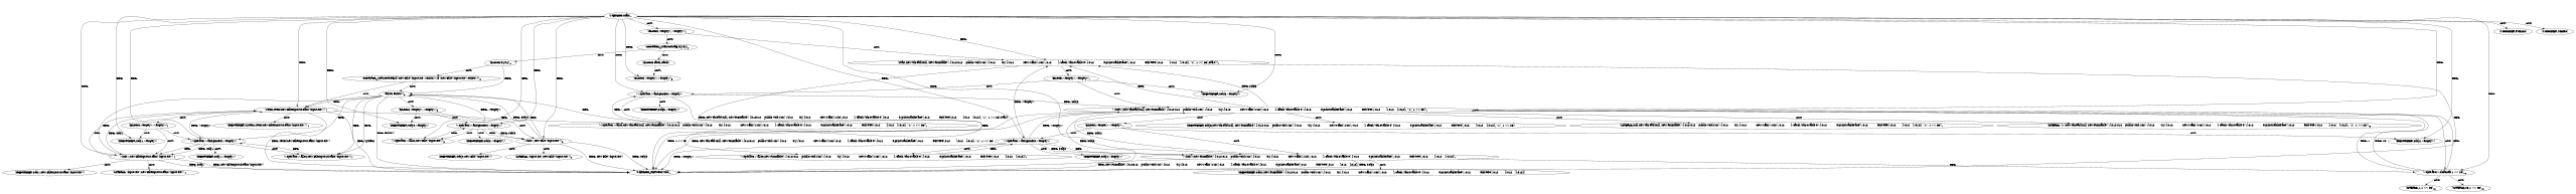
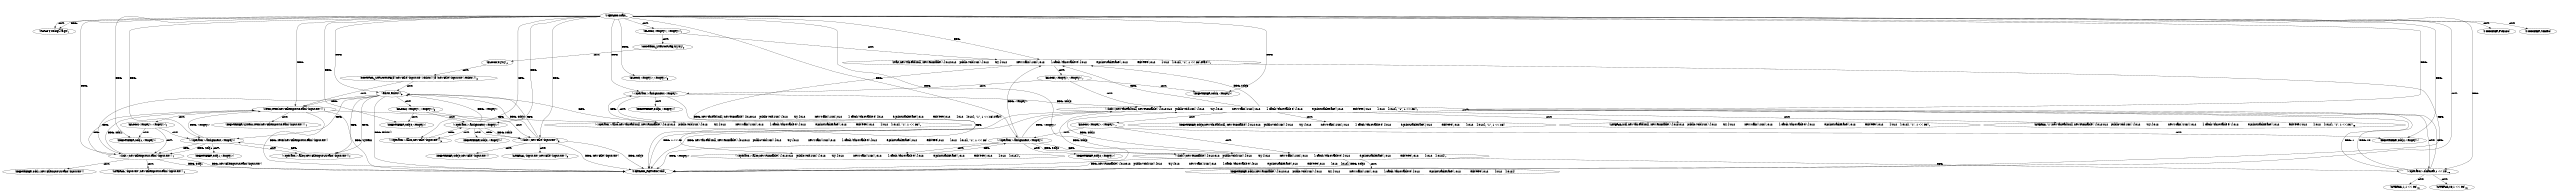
  digraph {
    n1 [label=<(METHOD,main)<SUB>1</SUB>>]
+   n2 [label=<(PARAM,String[] args)<SUB>1</SUB>>]
    n3 [label=<(BLOCK,&lt;empty&gt;,&lt;empty&gt;)<SUB>1</SUB>>]
    n4 [label=<(exists,exists())<SUB>3</SUB>>]
    n5 [label=<(&lt;operator&gt;.assignment,&lt;empty&gt;)>]
    n6 [label=<(&lt;operator&gt;.alloc,new File(&quot;input.txt&quot;))<SUB>3</SUB>>]
    n7 [label=<(&lt;init&gt;,new File(&quot;input.txt&quot;))<SUB>3</SUB>>]
    n8 [label=<(IDENTIFIER,$obj0,&lt;empty&gt;)>]
    n9 [label=<(setIn,setIn(new FileInputStream(&quot;input.txt&quot;)))<SUB>4</SUB>>]
    n10 [label=<(&lt;operator&gt;.assignment,&lt;empty&gt;)>]
    n11 [label=<(&lt;init&gt;,new FileInputStream(&quot;input.txt&quot;))<SUB>4</SUB>>]
    n12 [label=<(IDENTIFIER,$obj1,&lt;empty&gt;)>]
    n13 [label=<(BLOCK,&lt;empty&gt;,&lt;empty&gt;)<SUB>5</SUB>>]
    n14 [label=<(start,new Thread(null, new Runnable() {\012\012    public void run() {\012        try {\012            new Main().run();\012        } catch (Throwable e) {\012            e.printStackTrace();\012            exit(999);\012        }\012    }\012}, &quot;1&quot;, 1 &lt;&lt; 23).start())<SUB>7</SUB>>]
    n15 [label=<(&lt;operator&gt;.assignment,&lt;empty&gt;)>]
    n16 [label=<(&lt;init&gt;,new Thread(null, new Runnable() {\012\012    public void run() {\012        try {\012            new Main().run();\012        } catch (Throwable e) {\012            e.printStackTrace();\012            exit(999);\012        }\012    }\012}, &quot;1&quot;, 1 &lt;&lt; 23))<SUB>7</SUB>>]
    n17 [label=<(&lt;operator&gt;.assignment,&lt;empty&gt;)>]
    n18 [label=<(&lt;init&gt;,new Runnable() {\012\012    public void run() {\012        try {\012            new Main().run();\012        } catch (Throwable e) {\012            e.printStackTrace();\012            exit(999);\012        }\012    }\012})<SUB>7</SUB>>]
    n19 [label=<(IDENTIFIER,$obj2,&lt;empty&gt;)>]
    n20 [label=<(&lt;operator&gt;.shiftLeft,1 &lt;&lt; 23)<SUB>16</SUB>>]
    n21 [label=<(IDENTIFIER,$obj3,&lt;empty&gt;)>]
    n22 [label=<(MODIFIER,PUBLIC)>]
    n23 [label=<(MODIFIER,STATIC)>]
    n24 [label=<(METHOD_RETURN,void)<SUB>1</SUB>>]
    n25 [label=<(CONTROL_STRUCTURE,try,try)<SUB>2</SUB>>]
    n26 [label=<(BLOCK,&lt;empty&gt;,&lt;empty&gt;)<SUB>3</SUB>>]
    n27 [label=<(&lt;operator&gt;.alloc,new FileInputStream(&quot;input.txt&quot;))<SUB>4</SUB>>]
    n28 [label=<(&lt;operator&gt;.alloc,new Thread(null, new Runnable() {\012\012    public void run() {\012        try {\012            new Main().run();\012        } catch (Throwable e) {\012            e.printStackTrace();\012            exit(999);\012        }\012    }\012}, &quot;1&quot;, 1 &lt;&lt; 23))<SUB>7</SUB>>]
    n29 [label=<(IDENTIFIER,$obj0,&lt;empty&gt;)>]
    n30 [label=<(IDENTIFIER,$obj0,new File(&quot;input.txt&quot;))>]
    n31 [label=<(LITERAL,&quot;input.txt&quot;,new File(&quot;input.txt&quot;))<SUB>3</SUB>>]
    n32 [label=<(IDENTIFIER,System,setIn(new FileInputStream(&quot;input.txt&quot;)))<SUB>4</SUB>>]
    n33 [label=<(BLOCK,&lt;empty&gt;,&lt;empty&gt;)<SUB>4</SUB>>]
    n34 [label=<(IDENTIFIER,$obj1,&lt;empty&gt;)>]
    n35 [label=<(IDENTIFIER,$obj1,new FileInputStream(&quot;input.txt&quot;))>]
    n36 [label=<(LITERAL,&quot;input.txt&quot;,new FileInputStream(&quot;input.txt&quot;))<SUB>4</SUB>>]
    n37 [label=<(BLOCK,&lt;empty&gt;,&lt;empty&gt;)<SUB>7</SUB>>]
    n38 [label=<(IDENTIFIER,$obj3,&lt;empty&gt;)>]
    n39 [label=<(&lt;operator&gt;.alloc,new Runnable() {\012\012    public void run() {\012        try {\012            new Main().run();\012        } catch (Throwable e) {\012            e.printStackTrace();\012            exit(999);\012        }\012    }\012})<SUB>7</SUB>>]
    n40 [label=<(IDENTIFIER,$obj3,new Thread(null, new Runnable() {\012\012    public void run() {\012        try {\012            new Main().run();\012        } catch (Throwable e) {\012            e.printStackTrace();\012            exit(999);\012        }\012    }\012}, &quot;1&quot;, 1 &lt;&lt; 23))>]
    n41 [label=<(LITERAL,null,new Thread(null, new Runnable() {\012\012    public void run() {\012        try {\012            new Main().run();\012        } catch (Throwable e) {\012            e.printStackTrace();\012            exit(999);\012        }\012    }\012}, &quot;1&quot;, 1 &lt;&lt; 23))<SUB>7</SUB>>]
    n42 [label=<(BLOCK,&lt;empty&gt;,&lt;empty&gt;)<SUB>7</SUB>>]
    n43 [label=<(LITERAL,&quot;1&quot;,new Thread(null, new Runnable() {\012\012    public void run() {\012        try {\012            new Main().run();\012        } catch (Throwable e) {\012            e.printStackTrace();\012            exit(999);\012        }\012    }\012}, &quot;1&quot;, 1 &lt;&lt; 23))<SUB>16</SUB>>]
    n44 [label=<(IDENTIFIER,$obj2,&lt;empty&gt;)>]
    n45 [label=<(IDENTIFIER,$obj2,new Runnable() {\012\012    public void run() {\012        try {\012            new Main().run();\012        } catch (Throwable e) {\012            e.printStackTrace();\012            exit(999);\012        }\012    }\012})>]
    n46 [label=<(LITERAL,1,1 &lt;&lt; 23)<SUB>16</SUB>>]
    n47 [label=<(LITERAL,23,1 &lt;&lt; 23)<SUB>16</SUB>>]
    n48 [label=<(BLOCK,try,try)<SUB>2</SUB>>]
-   n49 [label=<(BLOCK,catch,catch)>]
    n50 [label=<(CONTROL_STRUCTURE,if (new File(&quot;input.txt&quot;).exists()),if (new File(&quot;input.txt&quot;).exists()))<SUB>3</SUB>>]
+   n1 -> n2 [label="AST: "]
+   n1 -> n2 [label="DDG: "]
    n1 -> n3 [label="AST: "]
-   n48 -> n4 [label="DDG: "]
+   n1 -> n4 [label="DDG: "]
    n1 -> n5 [label="DDG: "]
    n1 -> n6 [label="CFG: "]
    n1 -> n7 [label="DDG: "]
    n1 -> n8 [label="DDG: "]
    n1 -> n9 [label="DDG: "]
    n1 -> n10 [label="DDG: "]
    n1 -> n11 [label="DDG: "]
    n1 -> n12 [label="DDG: "]
    n1 -> n13 [label="DDG: "]
    n1 -> n14 [label="DDG: "]
    n1 -> n15 [label="DDG: "]
    n1 -> n16 [label="DDG: "]
    n1 -> n17 [label="DDG: "]
    n1 -> n18 [label="DDG: "]
    n1 -> n19 [label="DDG: "]
    n1 -> n20 [label="DDG: "]
    n1 -> n21 [label="DDG: "]
    n1 -> n22 [label="AST: "]
    n1 -> n23 [label="AST: "]
+   n1 -> n24 [label="AST: "]
    n3 -> n14 [label="AST: "]
    n3 -> n25 [label="AST: "]
    n4 -> n9 [label="CDG: "]
    n4 -> n10 [label="CDG: "]
    n4 -> n11 [label="CDG: "]
    n4 -> n24 [label="DDG: exists()"]
    n4 -> n26 [label="AST: "]
    n4 -> n27 [label="CFG: "]
    n4 -> n27 [label="CDG: "]
    n4 -> n28 [label="CFG: "]
    n5 -> n4 [label="DDG: &lt;empty&gt;"]
    n5 -> n6 [label="AST: "]
    n5 -> n7 [label="CFG: "]
    n5 -> n7 [label="DDG: $obj0"]
    n5 -> n29 [label="AST: "]
    n6 -> n5 [label="CFG: "]
    n7 -> n4 [label="CFG: "]
    n7 -> n4 [label="DDG: $obj0"]
    n7 -> n24 [label="DDG: $obj0"]
    n7 -> n24 [label="DDG: new File(&quot;input.txt&quot;)"]
    n7 -> n30 [label="AST: "]
    n7 -> n31 [label="AST: "]
    n9 -> n24 [label="DDG: setIn(new FileInputStream(&quot;input.txt&quot;))"]
    n9 -> n24 [label="DDG: System"]
    n9 -> n28 [label="CFG: "]
    n9 -> n32 [label="AST: "]
    n9 -> n33 [label="AST: "]
    n10 -> n9 [label="DDG: &lt;empty&gt;"]
    n10 -> n11 [label="CFG: "]
    n10 -> n11 [label="DDG: $obj1"]
    n10 -> n27 [label="AST: "]
    n10 -> n34 [label="AST: "]
    n11 -> n9 [label="CFG: "]
    n11 -> n9 [label="DDG: $obj1"]
    n11 -> n24 [label="DDG: $obj1"]
    n11 -> n24 [label="DDG: new FileInputStream(&quot;input.txt&quot;)"]
    n11 -> n35 [label="AST: "]
    n11 -> n36 [label="AST: "]
    n14 -> n24 [label="CFG: "]
    n14 -> n24 [label="DDG: new Thread(null, new Runnable() {\012\012    public void run() {\012        try {\012            new Main().run();\012        } catch (Throwable e) {\012            e.printStackTrace();\012            exit(999);\012        }\012    }\012}, &quot;1&quot;, 1 &lt;&lt; 23).start()"]
    n14 -> n37 [label="AST: "]
    n15 -> n16 [label="DDG: $obj3"]
    n15 -> n28 [label="AST: "]
    n15 -> n38 [label="AST: "]
    n15 -> n39 [label="CFG: "]
    n16 -> n14 [label="CFG: "]
    n16 -> n14 [label="DDG: $obj3"]
    n16 -> n20 [label="AST: "]
    n16 -> n24 [label="DDG: $obj3"]
    n16 -> n24 [label="DDG: 1 &lt;&lt; 23"]
    n16 -> n24 [label="DDG: new Thread(null, new Runnable() {\012\012    public void run() {\012        try {\012            new Main().run();\012        } catch (Throwable e) {\012            e.printStackTrace();\012            exit(999);\012        }\012    }\012}, &quot;1&quot;, 1 &lt;&lt; 23)"]
    n16 -> n40 [label="AST: "]
    n16 -> n41 [label="AST: "]
    n16 -> n42 [label="AST: "]
    n16 -> n43 [label="AST: "]
    n17 -> n14 [label="DDG: &lt;empty&gt;"]
    n17 -> n16 [label="DDG: &lt;empty&gt;"]
    n17 -> n18 [label="CFG: "]
    n17 -> n18 [label="DDG: $obj2"]
    n17 -> n24 [label="DDG: &lt;empty&gt;"]
    n17 -> n39 [label="AST: "]
    n17 -> n44 [label="AST: "]
    n18 -> n16 [label="DDG: $obj2"]
    n18 -> n20 [label="CFG: "]
    n18 -> n24 [label="DDG: $obj2"]
    n18 -> n24 [label="DDG: new Runnable() {\012\012    public void run() {\012        try {\012            new Main().run();\012        } catch (Throwable e) {\012            e.printStackTrace();\012            exit(999);\012        }\012    }\012}"]
    n18 -> n45 [label="AST: "]
    n20 -> n16 [label="CFG: "]
    n20 -> n16 [label="DDG: 1"]
    n20 -> n16 [label="DDG: 23"]
    n20 -> n46 [label="AST: "]
    n20 -> n47 [label="AST: "]
    n25 -> n48 [label="AST: "]
-   n25 -> n49 [label="AST: "]
    n26 -> n5 [label="AST: "]
    n26 -> n7 [label="AST: "]
    n26 -> n8 [label="AST: "]
    n27 -> n10 [label="CFG: "]
    n28 -> n15 [label="CFG: "]
    n33 -> n10 [label="AST: "]
    n33 -> n11 [label="AST: "]
    n33 -> n12 [label="AST: "]
    n37 -> n15 [label="AST: "]
    n37 -> n16 [label="AST: "]
    n37 -> n21 [label="AST: "]
    n39 -> n17 [label="CFG: "]
    n42 -> n17 [label="AST: "]
    n42 -> n18 [label="AST: "]
    n42 -> n19 [label="AST: "]
    n48 -> n50 [label="AST: "]
-   n49 -> n13 [label="AST: "]
    n50 -> n4 [label="AST: "]
    n50 -> n9 [label="AST: "]
  }
